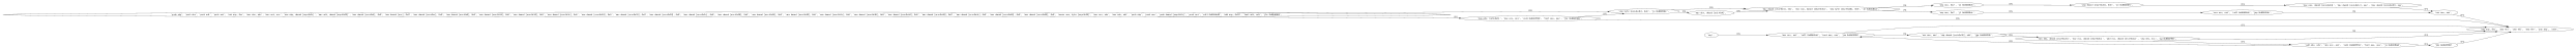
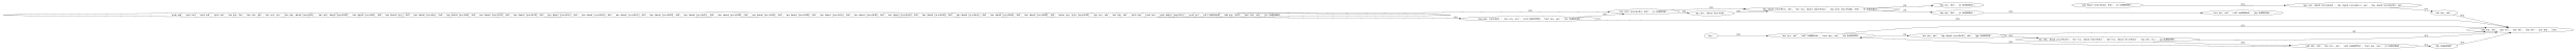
  digraph {
    fontname="IBM Plex Mono"
    rankdir=LR
    node [fontname="IBM Plex Mono"]
    edge [fontname="IBM Plex Mono"]
    n1 [label="'push ebp', 'push ebx', 'push edi', 'push esi', 'sub esp, 0xc', 'mov ebx, edx', 'mov esi, ecx', 'mov ebp, dword [esp+0x2c]', 'mov edi, dword [esp+0x20]', 'mov dword [ecx+0x4], 0x0', 'mov dword [ecx], 0x0', 'mov dword [ecx+0xc], 0x0', 'mov dword [ecx+0x8], 0x0', 'mov dword [ecx+0x14], 0x0', 'mov dword [ecx+0x10], 0x0', 'mov dword [ecx+0x1c], 0x0', 'mov dword [ecx+0x18], 0x0', 'mov dword [ecx+0x24], 0x0', 'mov dword [ecx+0x20], 0x0', 'mov dword [ecx+0x2c], 0x0', 'mov dword [ecx+0x28], 0x0', 'mov dword [ecx+0x34], 0x0', 'mov dword [ecx+0x30], 0x0', 'mov dword [ecx+0x3c], 0x0', 'mov dword [ecx+0x38], 0x0', 'mov dword [ecx+0x44], 0x0', 'mov dword [ecx+0x40], 0x0', 'mov dword [ecx+0x4c], 0x0', 'mov dword [ecx+0x48], 0x0', 'mov dword [ecx+0x50], 0x0', 'movzx eax, byte [esp+0x28]', 'mov ecx, edx', 'mov edx, edi', 'push ebp', 'push eax', 'push dword [esp+0x2c]', 'push esi', 'call 0x804fef0', 'add esp, 0x10', 'test edi, edi', 'jle 0x804f883', "]
    n2 [label="'cmp byte [esi+0x4b], 0x0', 'je 0x804f88c', "]
    n3 [label="'lea edx, [edi+0x1]', 'mov ecx, esi', 'call 0x804ff50', 'test eax, eax', 'jne 0x804f900', "]
    n4 [label="'mov dword [esi+0x4], ebx', 'mov eax, dword [ebp+0x5c]', 'cmp byte [esp+0x28], 0x0', 'je 0x804f8ce', "]
    n5 [label="'mov ebx, dword [esi+0x4]', "]
    n6 [label="'add esp, 0xc', 'pop esi', 'pop edi', 'pop ebx', 'pop ebp', 'retn', "]
    n7 [label="'cmp eax, 0x2', 'jl 0x804f8e5', "]
    n8 [label="'cmp eax, 0x2', 'jl 0x804f8dc', "]
    n9 [label="'cmp dword [esp+0x24], 0x0', 'je 0x804f8f5', "]
    n10 [label="'mov ecx, esi', 'call 0x8050560', 'jmp 0x804f8fe', "]
    n11 [label="'mov eax, dword [esi+0x24]', 'mov dword [esi+0x1c], eax', 'mov dword [esi+0x20], eax', "]
    n12 [label="'xor eax, eax', "]
    n13 [label="'nop', "]
    n14 [label="'mov ecx, esi', 'call 0x804ffe0', 'test eax, eax', 'jne 0x804f900', "]
    n15 [label="'xor eax, eax', 'cmp dword [esi+0x20], edi', 'jge 0x804f900', "]
    n16 [label="'mov edx, dword [esi+0x24]', 'mov ecx, dword [ebp+0x5c]', 'add ecx, dword [esi+0x1c]', 'cmp edx, ecx', 'jg 0x804f900', "]
    n17 [label="'add edx, edx', 'mov ecx, esi', 'call 0x804ff50', 'test eax, eax', 'je 0x804f8a0', "]
    n18 [label="'jmp 8x804f900',"]
    n1 -> n2 [label=CFG]
    n1 -> n3 [label=CFG]
    n2 -> n4 [label=CFG]
    n2 -> n5 [label=CFG]
    n3 -> n2 [label=CFG]
    n3 -> n6 [label=CFG]
    n4 -> n7 [label=CFG]
    n4 -> n8 [label=CFG]
    n5 -> n4 [label=CFG]
-   n7 -> n9 [label=CFG]
    n8 -> n10 [label=CFG]
    n9 -> n11 [label=CFG]
-   n10 -> n12 [label=CFG]
    n11 -> n12 [label=CFG]
    n12 -> n6 [label=CFG]
    n13 -> n14 [label=CFG]
    n14 -> n6 [label=CFG]
    n14 -> n15 [label=CFG]
    n15 -> n6 [label=CFG]
    n15 -> n16 [label=CFG]
    n16 -> n6 [label=CFG]
    n16 -> n17 [label=CFG]
    n17 -> n14 [label=CFG]
    n17 -> n18 [label=CFG]
    n18 -> n6 [label=CFG]
  }
